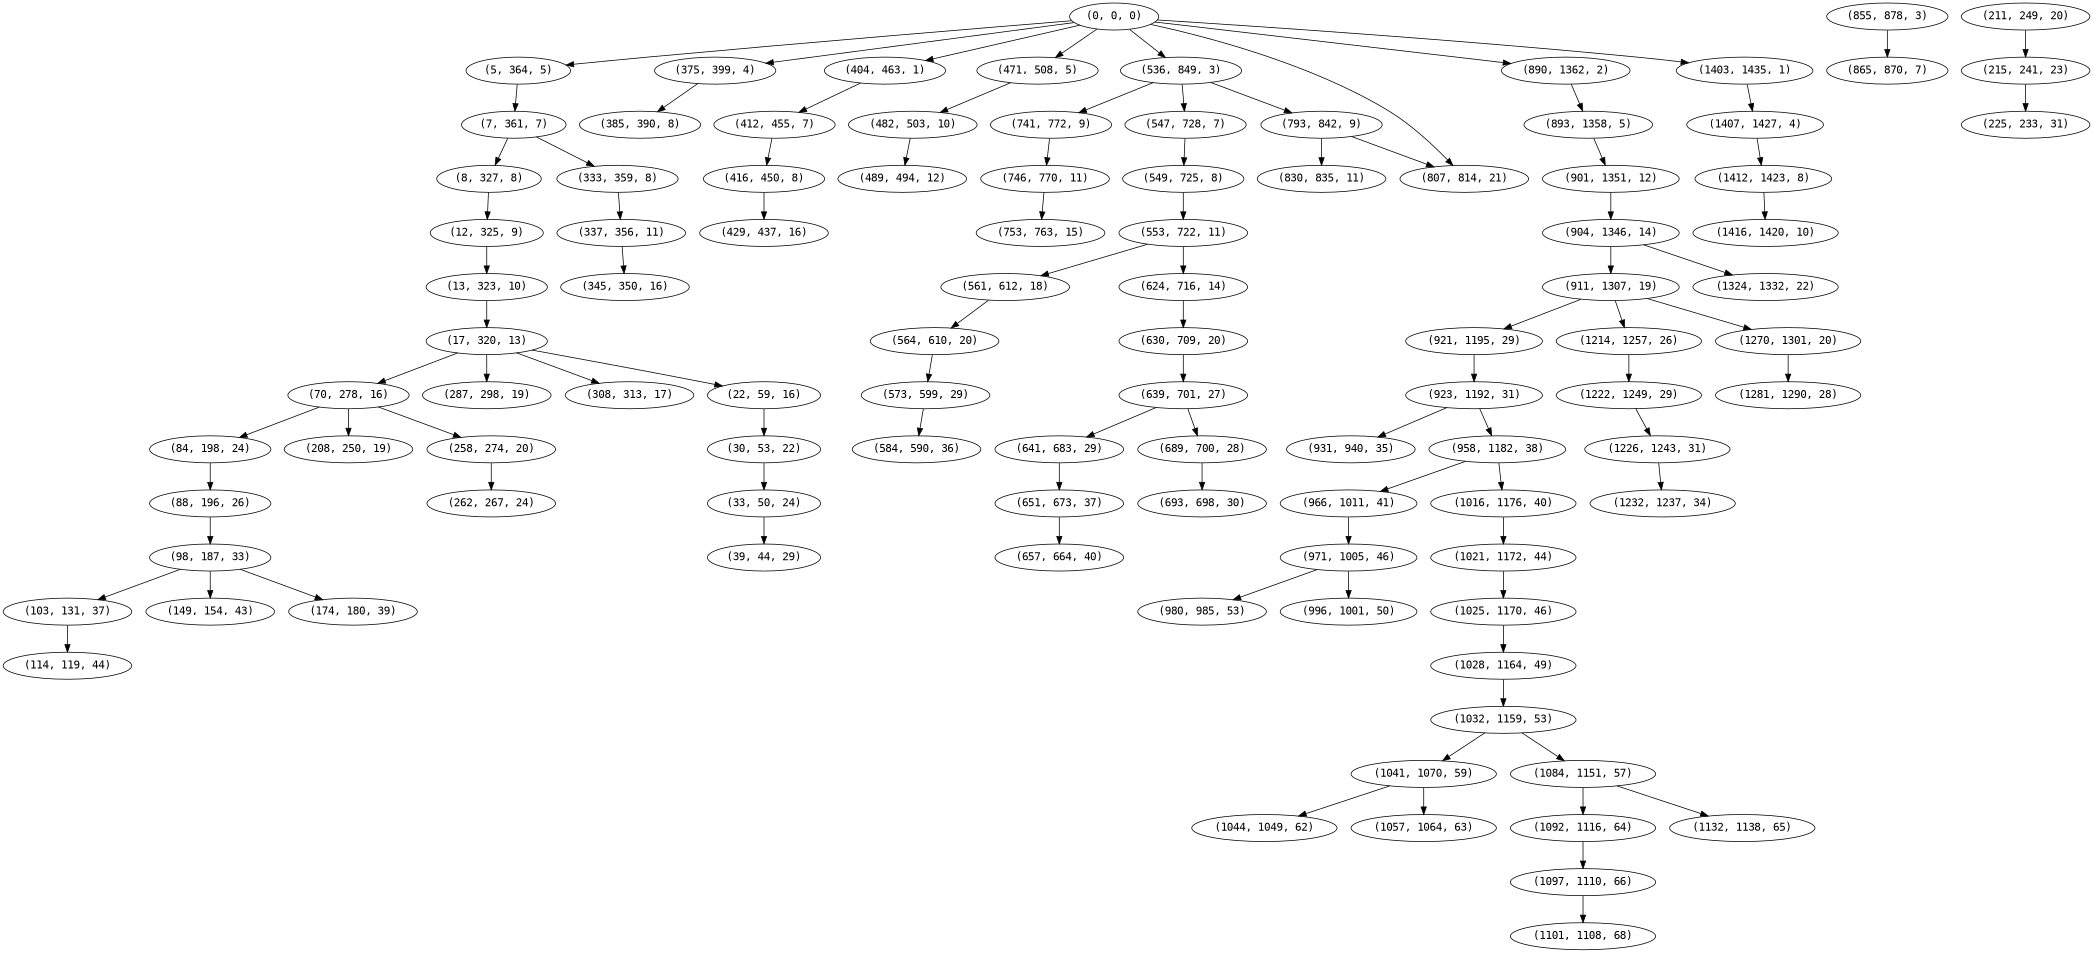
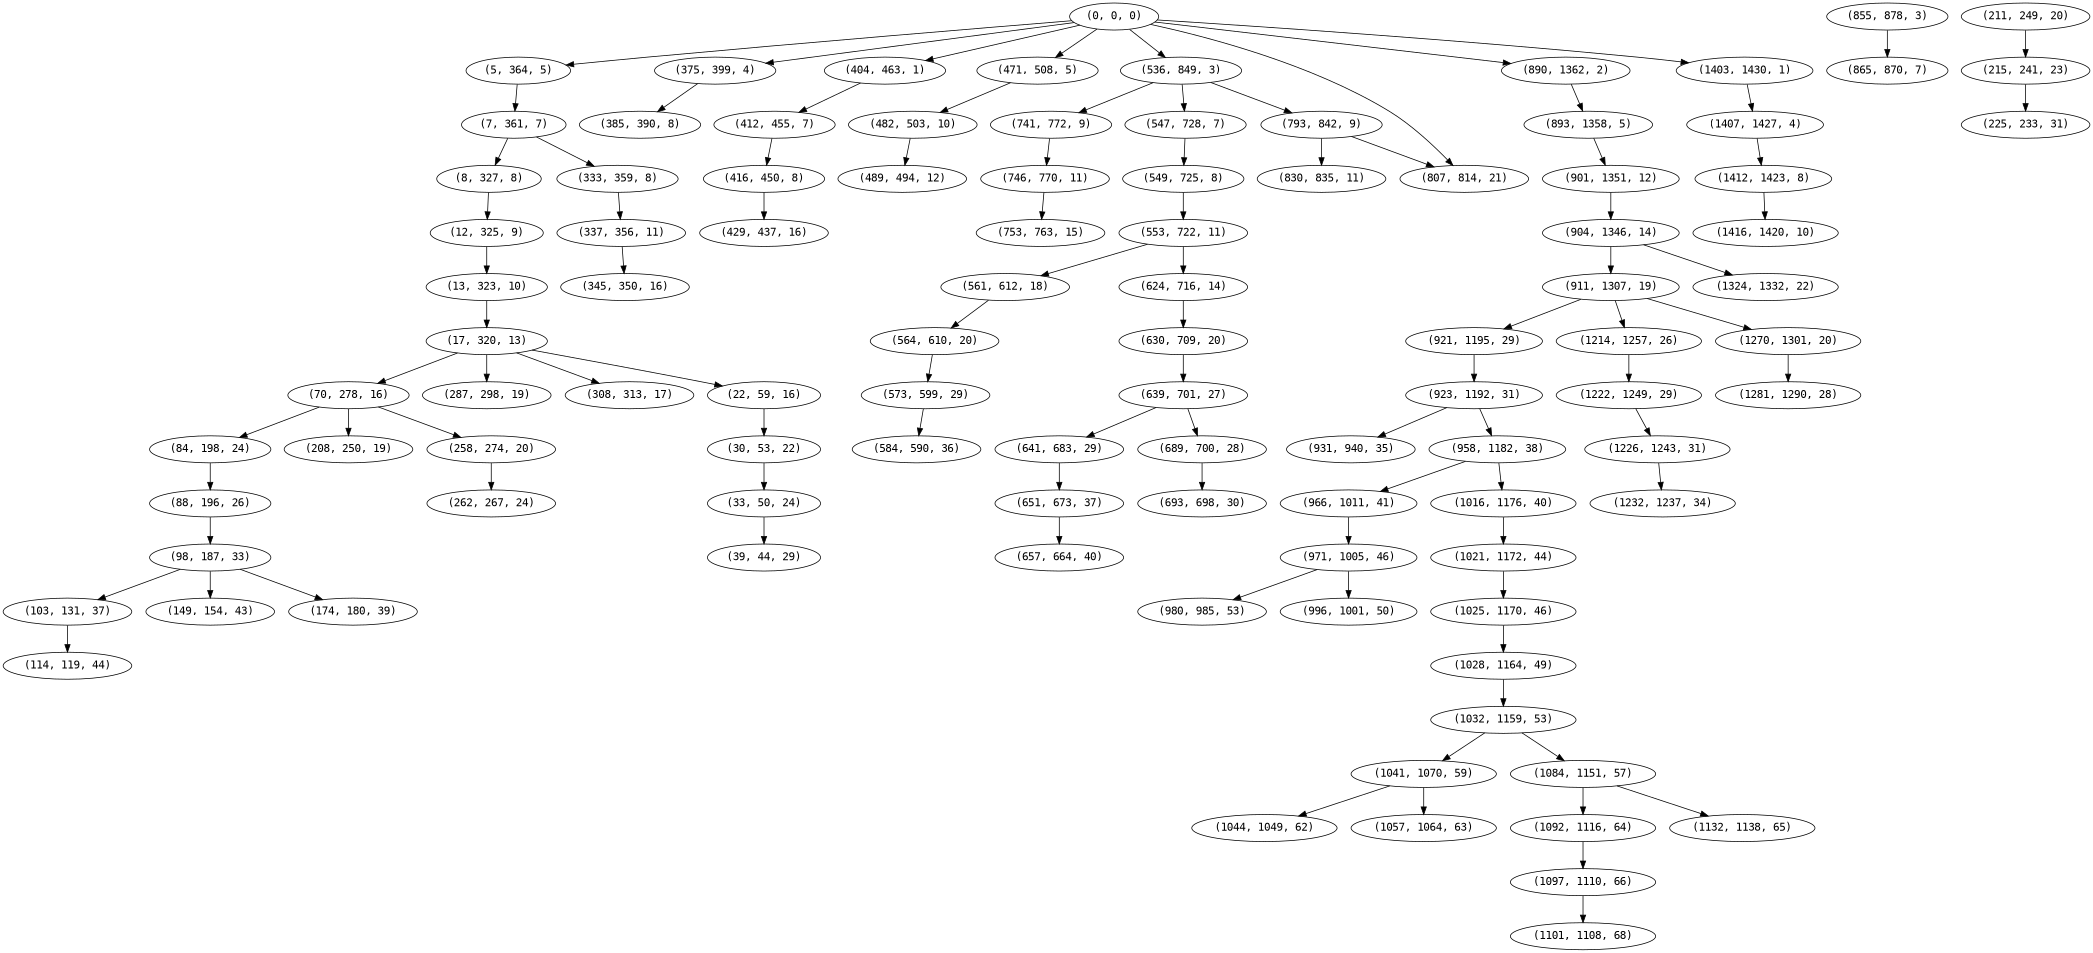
  digraph {
    fontname="DejaVu Sans Mono"
    node [fontname="DejaVu Sans Mono"]
    edge [fontname="DejaVu Sans Mono"]
    "(0, 0, 0)"
    "(5, 364, 5)"
    "(375, 399, 4)"
    "(404, 463, 1)"
    "(471, 508, 5)"
    "(536, 849, 3)"
    "(890, 1362, 2)"
-   "(1403, 1430, 1)" [label="(1403, 1435, 1)"]
+   "(1403, 1430, 1)"
    "(807, 814, 21)"
    "(7, 361, 7)"
    "(385, 390, 8)"
    "(412, 455, 7)"
    "(482, 503, 10)"
    "(547, 728, 7)"
    "(741, 772, 9)"
    "(793, 842, 9)"
    "(855, 878, 3)"
    "(865, 870, 7)"
    "(893, 1358, 5)"
    "(1407, 1427, 4)"
    "(8, 327, 8)"
    "(333, 359, 8)"
    "(12, 325, 9)"
    "(337, 356, 11)"
    "(13, 323, 10)"
    "(17, 320, 13)"
    "(22, 59, 16)"
    "(70, 278, 16)"
    "(287, 298, 19)"
    "(308, 313, 17)"
    "(30, 53, 22)"
    "(84, 198, 24)"
    "(208, 250, 19)"
    "(258, 274, 20)"
    "(33, 50, 24)"
    "(39, 44, 29)"
    "(88, 196, 26)"
    "(262, 267, 24)"
    "(98, 187, 33)"
    "(103, 131, 37)"
    "(149, 154, 43)"
    "(174, 180, 39)"
    "(114, 119, 44)"
    "(211, 249, 20)"
    "(215, 241, 23)"
    "(225, 233, 31)"
    "(345, 350, 16)"
    "(416, 450, 8)"
    "(429, 437, 16)"
    "(489, 494, 12)"
    "(549, 725, 8)"
    "(746, 770, 11)"
    "(830, 835, 11)"
    "(553, 722, 11)"
    "(561, 612, 18)"
    "(624, 716, 14)"
    "(564, 610, 20)"
    "(630, 709, 20)"
    "(573, 599, 29)"
    "(584, 590, 36)"
    "(639, 701, 27)"
    "(641, 683, 29)"
    "(689, 700, 28)"
    "(651, 673, 37)"
    "(693, 698, 30)"
    "(657, 664, 40)"
    "(753, 763, 15)"
    "(901, 1351, 12)"
    "(904, 1346, 14)"
    "(911, 1307, 19)"
    "(1324, 1332, 22)"
    "(921, 1195, 29)"
    "(1214, 1257, 26)"
    "(1270, 1301, 20)"
    "(923, 1192, 31)"
    "(1222, 1249, 29)"
    "(1281, 1290, 28)"
    "(931, 940, 35)"
    "(958, 1182, 38)"
    "(966, 1011, 41)"
    "(1016, 1176, 40)"
    "(971, 1005, 46)"
    "(1021, 1172, 44)"
    "(980, 985, 53)"
    "(996, 1001, 50)"
    "(1025, 1170, 46)"
    "(1028, 1164, 49)"
    "(1032, 1159, 53)"
    "(1041, 1070, 59)"
    "(1084, 1151, 57)"
    "(1044, 1049, 62)"
    "(1057, 1064, 63)"
    "(1092, 1116, 64)"
    "(1132, 1138, 65)"
    "(1097, 1110, 66)"
    "(1101, 1108, 68)"
    "(1226, 1243, 31)"
    "(1232, 1237, 34)"
    "(1412, 1423, 8)"
    "(1416, 1420, 10)"
    "(0, 0, 0)" -> "(5, 364, 5)"
    "(0, 0, 0)" -> "(375, 399, 4)"
    "(0, 0, 0)" -> "(404, 463, 1)"
    "(0, 0, 0)" -> "(471, 508, 5)"
    "(0, 0, 0)" -> "(536, 849, 3)"
    "(0, 0, 0)" -> "(890, 1362, 2)"
    "(0, 0, 0)" -> "(1403, 1430, 1)"
    "(0, 0, 0)" -> "(807, 814, 21)"
    "(5, 364, 5)" -> "(7, 361, 7)"
    "(375, 399, 4)" -> "(385, 390, 8)"
    "(404, 463, 1)" -> "(412, 455, 7)"
    "(471, 508, 5)" -> "(482, 503, 10)"
    "(536, 849, 3)" -> "(547, 728, 7)"
    "(536, 849, 3)" -> "(741, 772, 9)"
    "(536, 849, 3)" -> "(793, 842, 9)"
    "(890, 1362, 2)" -> "(893, 1358, 5)"
    "(1403, 1430, 1)" -> "(1407, 1427, 4)"
    "(7, 361, 7)" -> "(8, 327, 8)"
    "(7, 361, 7)" -> "(333, 359, 8)"
    "(412, 455, 7)" -> "(416, 450, 8)"
    "(482, 503, 10)" -> "(489, 494, 12)"
    "(547, 728, 7)" -> "(549, 725, 8)"
    "(741, 772, 9)" -> "(746, 770, 11)"
    "(793, 842, 9)" -> "(807, 814, 21)"
    "(793, 842, 9)" -> "(830, 835, 11)"
    "(855, 878, 3)" -> "(865, 870, 7)"
    "(893, 1358, 5)" -> "(901, 1351, 12)"
    "(1407, 1427, 4)" -> "(1412, 1423, 8)"
    "(8, 327, 8)" -> "(12, 325, 9)"
    "(333, 359, 8)" -> "(337, 356, 11)"
    "(12, 325, 9)" -> "(13, 323, 10)"
    "(337, 356, 11)" -> "(345, 350, 16)"
    "(13, 323, 10)" -> "(17, 320, 13)"
    "(17, 320, 13)" -> "(22, 59, 16)"
    "(17, 320, 13)" -> "(70, 278, 16)"
    "(17, 320, 13)" -> "(287, 298, 19)"
    "(17, 320, 13)" -> "(308, 313, 17)"
    "(22, 59, 16)" -> "(30, 53, 22)"
    "(70, 278, 16)" -> "(84, 198, 24)"
    "(70, 278, 16)" -> "(208, 250, 19)"
    "(70, 278, 16)" -> "(258, 274, 20)"
    "(30, 53, 22)" -> "(33, 50, 24)"
    "(84, 198, 24)" -> "(88, 196, 26)"
    "(258, 274, 20)" -> "(262, 267, 24)"
    "(33, 50, 24)" -> "(39, 44, 29)"
    "(88, 196, 26)" -> "(98, 187, 33)"
    "(98, 187, 33)" -> "(103, 131, 37)"
    "(98, 187, 33)" -> "(149, 154, 43)"
    "(98, 187, 33)" -> "(174, 180, 39)"
    "(103, 131, 37)" -> "(114, 119, 44)"
    "(211, 249, 20)" -> "(215, 241, 23)"
    "(215, 241, 23)" -> "(225, 233, 31)"
    "(416, 450, 8)" -> "(429, 437, 16)"
    "(549, 725, 8)" -> "(553, 722, 11)"
    "(746, 770, 11)" -> "(753, 763, 15)"
    "(553, 722, 11)" -> "(561, 612, 18)"
    "(553, 722, 11)" -> "(624, 716, 14)"
    "(561, 612, 18)" -> "(564, 610, 20)"
    "(624, 716, 14)" -> "(630, 709, 20)"
    "(564, 610, 20)" -> "(573, 599, 29)"
    "(630, 709, 20)" -> "(639, 701, 27)"
    "(573, 599, 29)" -> "(584, 590, 36)"
    "(639, 701, 27)" -> "(641, 683, 29)"
    "(639, 701, 27)" -> "(689, 700, 28)"
    "(641, 683, 29)" -> "(651, 673, 37)"
    "(689, 700, 28)" -> "(693, 698, 30)"
    "(651, 673, 37)" -> "(657, 664, 40)"
    "(901, 1351, 12)" -> "(904, 1346, 14)"
    "(904, 1346, 14)" -> "(911, 1307, 19)"
    "(904, 1346, 14)" -> "(1324, 1332, 22)"
    "(911, 1307, 19)" -> "(921, 1195, 29)"
    "(911, 1307, 19)" -> "(1214, 1257, 26)"
    "(911, 1307, 19)" -> "(1270, 1301, 20)"
    "(921, 1195, 29)" -> "(923, 1192, 31)"
    "(1214, 1257, 26)" -> "(1222, 1249, 29)"
    "(1270, 1301, 20)" -> "(1281, 1290, 28)"
    "(923, 1192, 31)" -> "(931, 940, 35)"
    "(923, 1192, 31)" -> "(958, 1182, 38)"
    "(1222, 1249, 29)" -> "(1226, 1243, 31)"
    "(958, 1182, 38)" -> "(966, 1011, 41)"
    "(958, 1182, 38)" -> "(1016, 1176, 40)"
    "(966, 1011, 41)" -> "(971, 1005, 46)"
    "(1016, 1176, 40)" -> "(1021, 1172, 44)"
    "(971, 1005, 46)" -> "(980, 985, 53)"
    "(971, 1005, 46)" -> "(996, 1001, 50)"
    "(1021, 1172, 44)" -> "(1025, 1170, 46)"
    "(1025, 1170, 46)" -> "(1028, 1164, 49)"
    "(1028, 1164, 49)" -> "(1032, 1159, 53)"
    "(1032, 1159, 53)" -> "(1041, 1070, 59)"
    "(1032, 1159, 53)" -> "(1084, 1151, 57)"
    "(1041, 1070, 59)" -> "(1044, 1049, 62)"
    "(1041, 1070, 59)" -> "(1057, 1064, 63)"
    "(1084, 1151, 57)" -> "(1092, 1116, 64)"
    "(1084, 1151, 57)" -> "(1132, 1138, 65)"
    "(1092, 1116, 64)" -> "(1097, 1110, 66)"
    "(1097, 1110, 66)" -> "(1101, 1108, 68)"
    "(1226, 1243, 31)" -> "(1232, 1237, 34)"
    "(1412, 1423, 8)" -> "(1416, 1420, 10)"
  }
